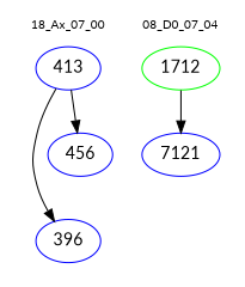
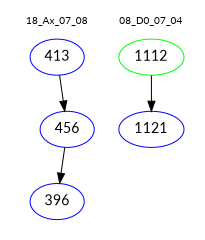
  digraph {
    fontname=Lato
    node [color=blue fontname=Lato]
    edge [color=black fontname=Lato]
    n1 [label=413]
    n2 [label=396]
    n3 [label=456]
-   n4 [color=green label=1712]
-   n5 [label=7121]
+   n4 [color=green label=1112]
+   n5 [label=1121]
    subgraph cluster_1 {
      color=white
      fontsize=10
-     label="18_Ax_07_00"
+     label="18_Ax_07_08"
      n1
      n2
      n3
    }
    subgraph cluster_2 {
      color=white
      fontsize=10
      label="08_D0_07_04"
      n4
      n5
    }
-   n1 -> n2
+   n3 -> n2
    n1 -> n3
    n4 -> n5
  }
